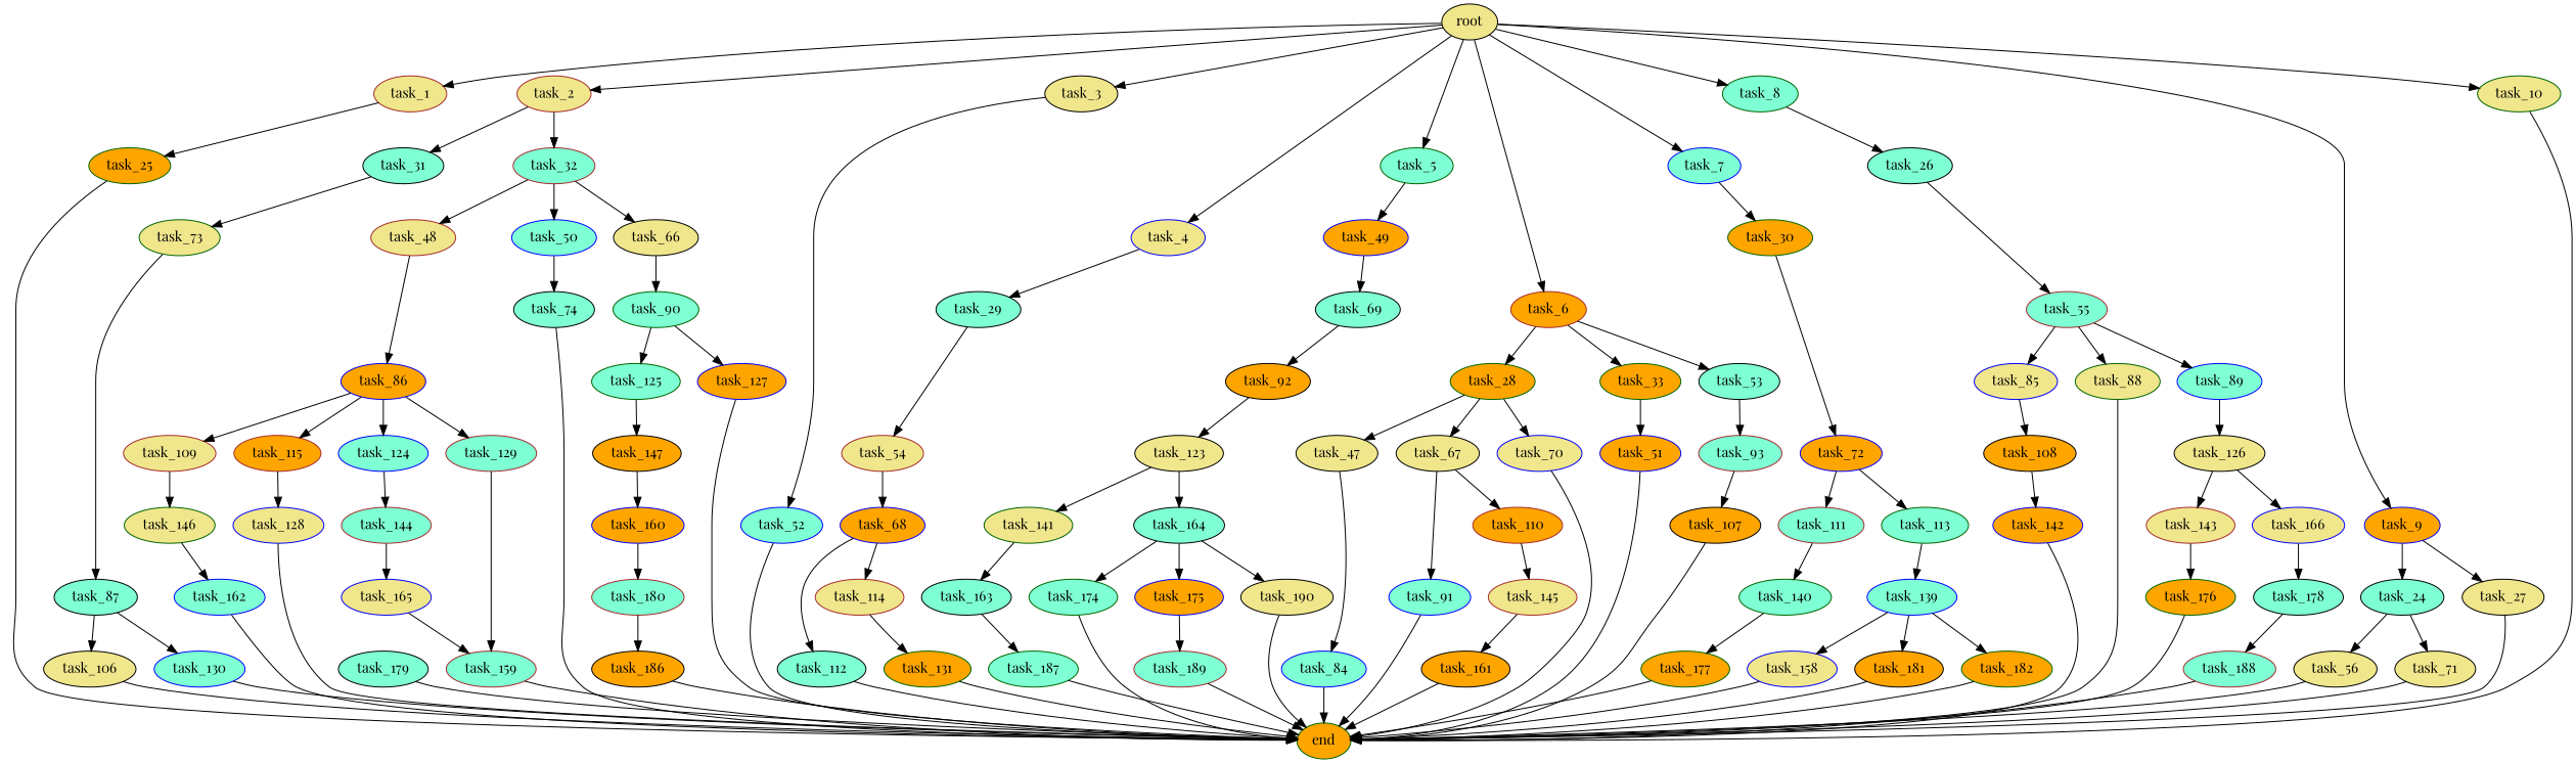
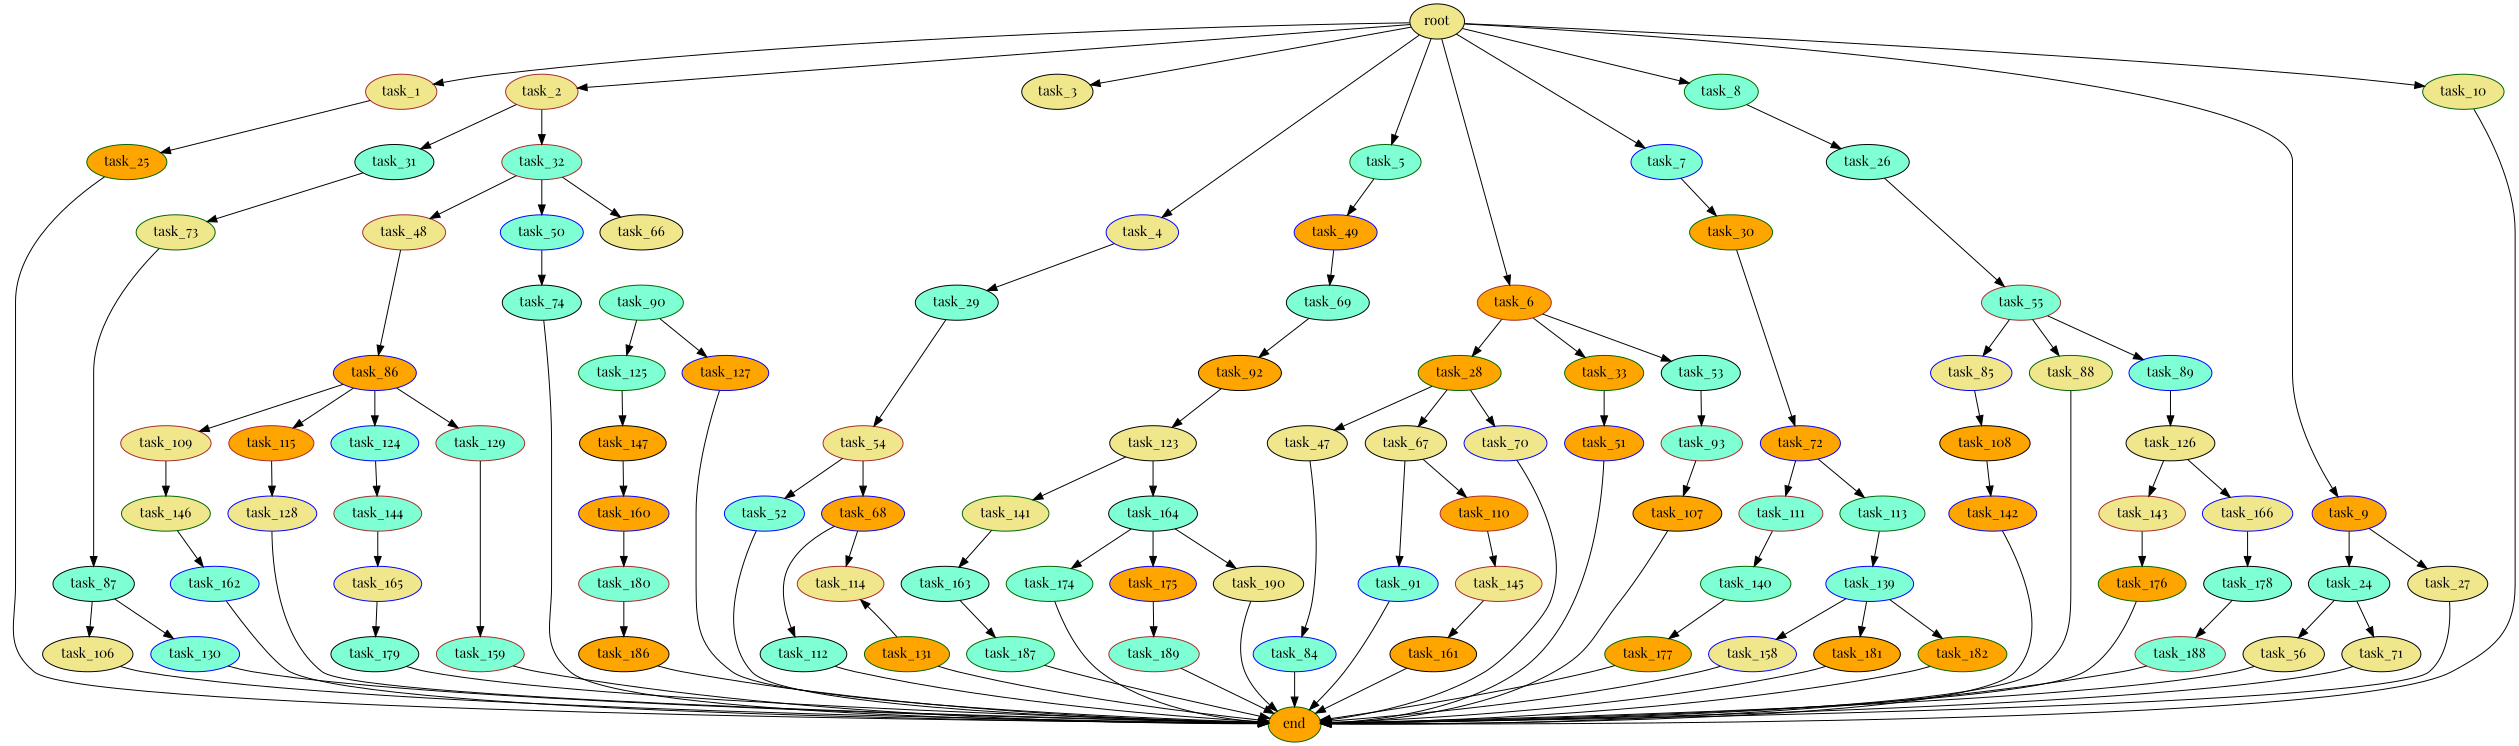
  digraph {
    fontname="Playfair Display"
    node [color=black fillcolor=aquamarine fontname="Playfair Display" style=filled]
    edge [fontname="Playfair Display"]
    root [fillcolor=khaki]
    task_1 [color=brown fillcolor=khaki]
    task_2 [color=brown fillcolor=khaki]
    task_3 [fillcolor=khaki]
    task_4 [color=blue fillcolor=khaki]
    task_5 [color=darkgreen]
    task_6 [color=brown fillcolor=orange]
    task_7 [color=blue]
    task_8 [color=darkgreen]
    task_9 [color=blue fillcolor=orange]
    task_10 [color=darkgreen fillcolor=khaki]
    task_25 [color=darkgreen fillcolor=orange]
    task_31
    task_32 [color=brown]
    task_52 [color=blue]
    task_29
    task_49 [color=blue fillcolor=orange]
    task_28 [color=darkgreen fillcolor=orange]
    task_33 [color=darkgreen fillcolor=orange]
    task_53
    task_30 [color=darkgreen fillcolor=orange]
    task_26
    task_24
    task_27 [fillcolor=khaki]
    end [color=darkgreen fillcolor=orange]
    task_73 [color=darkgreen fillcolor=khaki]
    task_48 [color=brown fillcolor=khaki]
    task_50 [color=blue]
    task_66 [fillcolor=khaki]
    task_54 [color=brown fillcolor=khaki]
    task_69
    task_47 [fillcolor=khaki]
    task_67 [fillcolor=khaki]
    task_70 [color=blue fillcolor=khaki]
    task_51 [color=blue fillcolor=orange]
    task_93 [color=brown]
    task_72 [color=blue fillcolor=orange]
    task_55 [color=brown]
    task_56 [fillcolor=khaki]
    task_71 [fillcolor=khaki]
    task_85 [color=blue fillcolor=khaki]
    task_88 [color=darkgreen fillcolor=khaki]
    task_89 [color=blue]
    task_84 [color=blue]
    task_91 [color=blue]
    task_110 [color=brown fillcolor=orange]
    task_68 [color=blue fillcolor=orange]
    task_111 [color=brown]
    task_113 [color=darkgreen]
    task_87
    task_86 [color=blue fillcolor=orange]
    task_74
    task_90 [color=darkgreen]
    task_109 [color=brown fillcolor=khaki]
    task_115 [color=brown fillcolor=orange]
    task_124 [color=blue]
    task_129 [color=brown]
    task_92 [fillcolor=orange]
    task_107 [fillcolor=orange]
    task_112
    task_114 [color=brown fillcolor=khaki]
    task_108 [fillcolor=orange]
    task_126 [fillcolor=khaki]
    task_125 [color=darkgreen]
    task_127 [color=blue fillcolor=orange]
    task_145 [color=brown fillcolor=khaki]
    task_131 [color=darkgreen fillcolor=orange]
    task_123 [fillcolor=khaki]
    task_140 [color=darkgreen]
    task_139 [color=blue]
    task_106 [fillcolor=khaki]
    task_130 [color=blue]
    task_142 [color=blue fillcolor=orange]
    task_146 [color=darkgreen fillcolor=khaki]
    task_128 [color=blue fillcolor=khaki]
    task_144 [color=brown]
    task_159 [color=brown]
    task_143 [color=brown fillcolor=khaki]
    task_166 [color=blue fillcolor=khaki]
    task_147 [fillcolor=orange]
    task_141 [color=darkgreen fillcolor=khaki]
    task_164
    task_162 [color=blue]
    task_161 [fillcolor=orange]
    task_177 [color=darkgreen fillcolor=orange]
    task_158 [color=blue fillcolor=khaki]
    task_181 [fillcolor=orange]
    task_182 [color=darkgreen fillcolor=orange]
    task_163
    task_174 [color=darkgreen]
    task_175 [color=blue fillcolor=orange]
    task_190 [fillcolor=khaki]
    task_165 [color=blue fillcolor=khaki]
    task_160 [color=blue fillcolor=orange]
    task_176 [color=darkgreen fillcolor=orange]
    task_178
    task_187 [color=darkgreen]
    task_179
    task_180 [color=brown]
    task_186 [fillcolor=orange]
    task_189 [color=brown]
    task_188 [color=brown]
    root -> task_1
    root -> task_2
    root -> task_3
    root -> task_4
    root -> task_5
    root -> task_6
    root -> task_7
    root -> task_8
    root -> task_9
    root -> task_10
    task_1 -> task_25
    task_2 -> task_31
    task_2 -> task_32
-   task_3 -> task_52
+   task_54 -> task_52
    task_4 -> task_29
    task_5 -> task_49
    task_6 -> task_28
    task_6 -> task_33
    task_6 -> task_53
    task_7 -> task_30
    task_8 -> task_26
    task_9 -> task_24
    task_9 -> task_27
    task_10 -> end
    task_25 -> end
    task_31 -> task_73
    task_32 -> task_48
    task_32 -> task_50
    task_32 -> task_66
    task_52 -> end
    task_29 -> task_54
    task_49 -> task_69
    task_28 -> task_47
    task_28 -> task_67
    task_28 -> task_70
    task_33 -> task_51
    task_53 -> task_93
    task_30 -> task_72
    task_26 -> task_55
    task_24 -> task_56
    task_24 -> task_71
    task_27 -> end
    task_73 -> task_87
    task_48 -> task_86
    task_50 -> task_74
-   task_66 -> task_90
    task_54 -> task_68
    task_69 -> task_92
    task_47 -> task_84
    task_67 -> task_91
    task_67 -> task_110
    task_70 -> end
    task_51 -> end
    task_93 -> task_107
    task_72 -> task_111
    task_72 -> task_113
    task_55 -> task_85
    task_55 -> task_88
    task_55 -> task_89
    task_56 -> end
    task_71 -> end
    task_85 -> task_108
    task_88 -> end
    task_89 -> task_126
    task_84 -> end
    task_91 -> end
    task_110 -> task_145
    task_68 -> task_112
    task_68 -> task_114
    task_111 -> task_140
    task_113 -> task_139
    task_87 -> task_106
    task_87 -> task_130
    task_86 -> task_109
    task_86 -> task_115
    task_86 -> task_124
    task_86 -> task_129
    task_74 -> end
    task_90 -> task_125
    task_90 -> task_127
    task_109 -> task_146
    task_115 -> task_128
    task_124 -> task_144
    task_129 -> task_159
    task_92 -> task_123
    task_107 -> end
    task_112 -> end
-   task_114 -> task_131
+   task_131 -> task_114
    task_108 -> task_142
    task_126 -> task_143
    task_126 -> task_166
    task_125 -> task_147
    task_127 -> end
    task_145 -> task_161
    task_131 -> end
    task_123 -> task_141
    task_123 -> task_164
    task_140 -> task_177
    task_139 -> task_158
    task_139 -> task_181
    task_139 -> task_182
    task_106 -> end
    task_130 -> end
    task_142 -> end
    task_146 -> task_162
    task_128 -> end
    task_144 -> task_165
    task_159 -> end
    task_143 -> task_176
    task_166 -> task_178
    task_147 -> task_160
    task_141 -> task_163
    task_164 -> task_174
    task_164 -> task_175
    task_164 -> task_190
    task_162 -> end
    task_161 -> end
    task_177 -> end
    task_158 -> end
    task_181 -> end
    task_182 -> end
    task_163 -> task_187
    task_174 -> end
    task_175 -> task_189
    task_190 -> end
-   task_165 -> task_159
+   task_165 -> task_179
    task_160 -> task_180
    task_176 -> end
    task_178 -> task_188
    task_187 -> end
    task_179 -> end
    task_180 -> task_186
    task_186 -> end
    task_189 -> end
    task_188 -> end
  }
